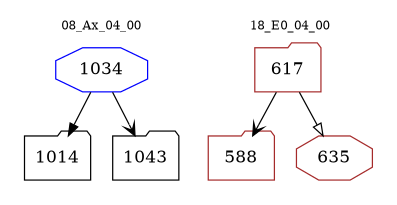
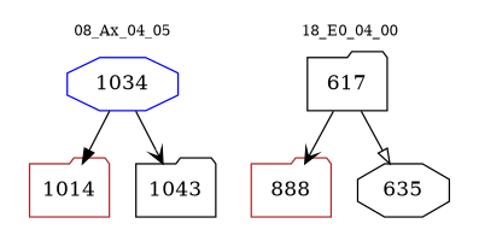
  digraph {
    node [color=black shape=folder]
    edge [arrowhead=vee color=black]
    n1 [color=blue label=1034 shape=octagon]
-   n2 [label=1014]
+   n2 [color=brown label=1014]
    n3 [label=1043]
-   n4 [color=brown label=617]
-   n5 [color=brown label=588]
-   n6 [color=brown label=635 shape=octagon]
+   n4 [label=617]
+   n5 [color=brown label=888]
+   n6 [label=635 shape=octagon]
    subgraph cluster_1 {
      color=white
      fontsize=10
-     label="08_Ax_04_00"
+     label="08_Ax_04_05"
      n1
      n2
      n3
    }
    subgraph cluster_2 {
      color=white
      fontsize=10
      label="18_E0_04_00"
      n4
      n5
      n6
    }
    n1 -> n2 [arrowhead=normal]
    n1 -> n3
    n4 -> n5
    n4 -> n6 [arrowhead=onormal]
  }
